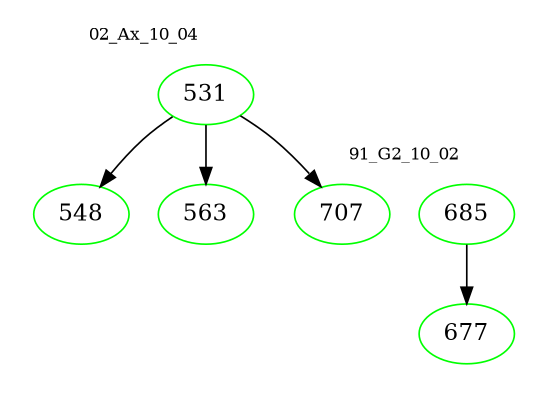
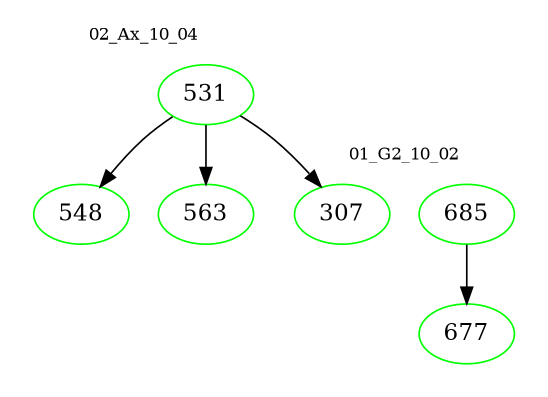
  digraph {
    node [color=green]
    edge [color=black]
    n1 [label=531]
    n2 [label=548]
    n3 [label=563]
    n4 [label=685]
    n5 [label=677]
-   n6 [label=707]
+   n6 [label=307]
    subgraph cluster_1 {
      color=white
      fontsize=10
      label="02_Ax_10_04"
      n1
      n2
      n3
    }
    subgraph cluster_2 {
      color=white
      fontsize=10
-     label="91_G2_10_02"
+     label="01_G2_10_02"
      n4
      n5
      n6
    }
    n1 -> n2
    n1 -> n3
    n1 -> n6
    n4 -> n5
  }
